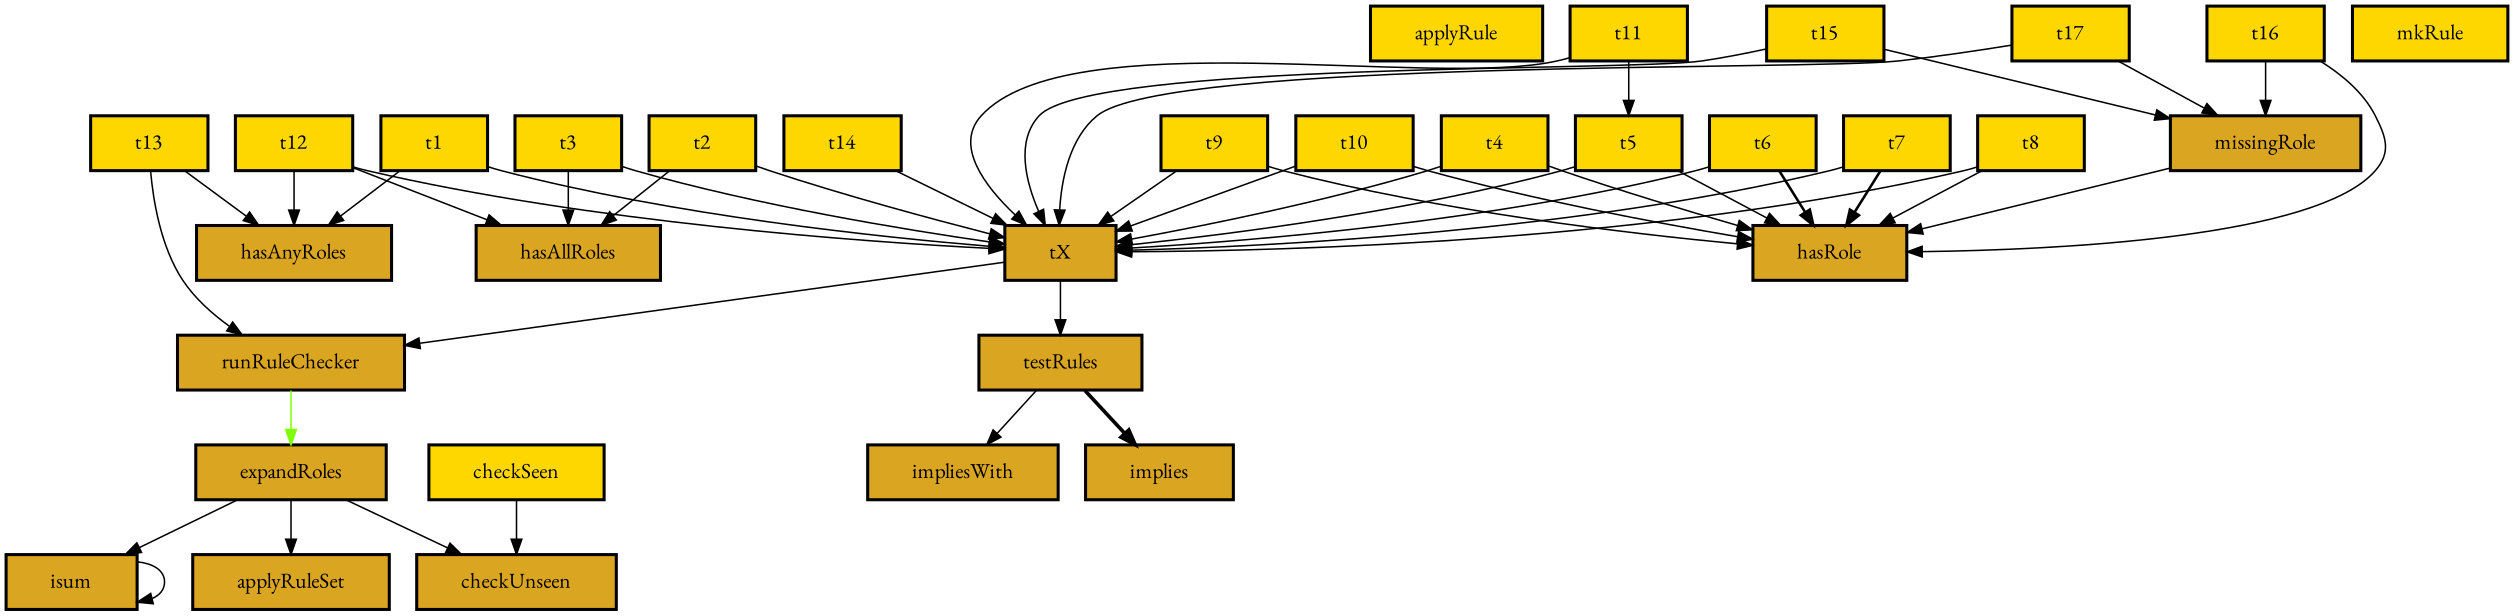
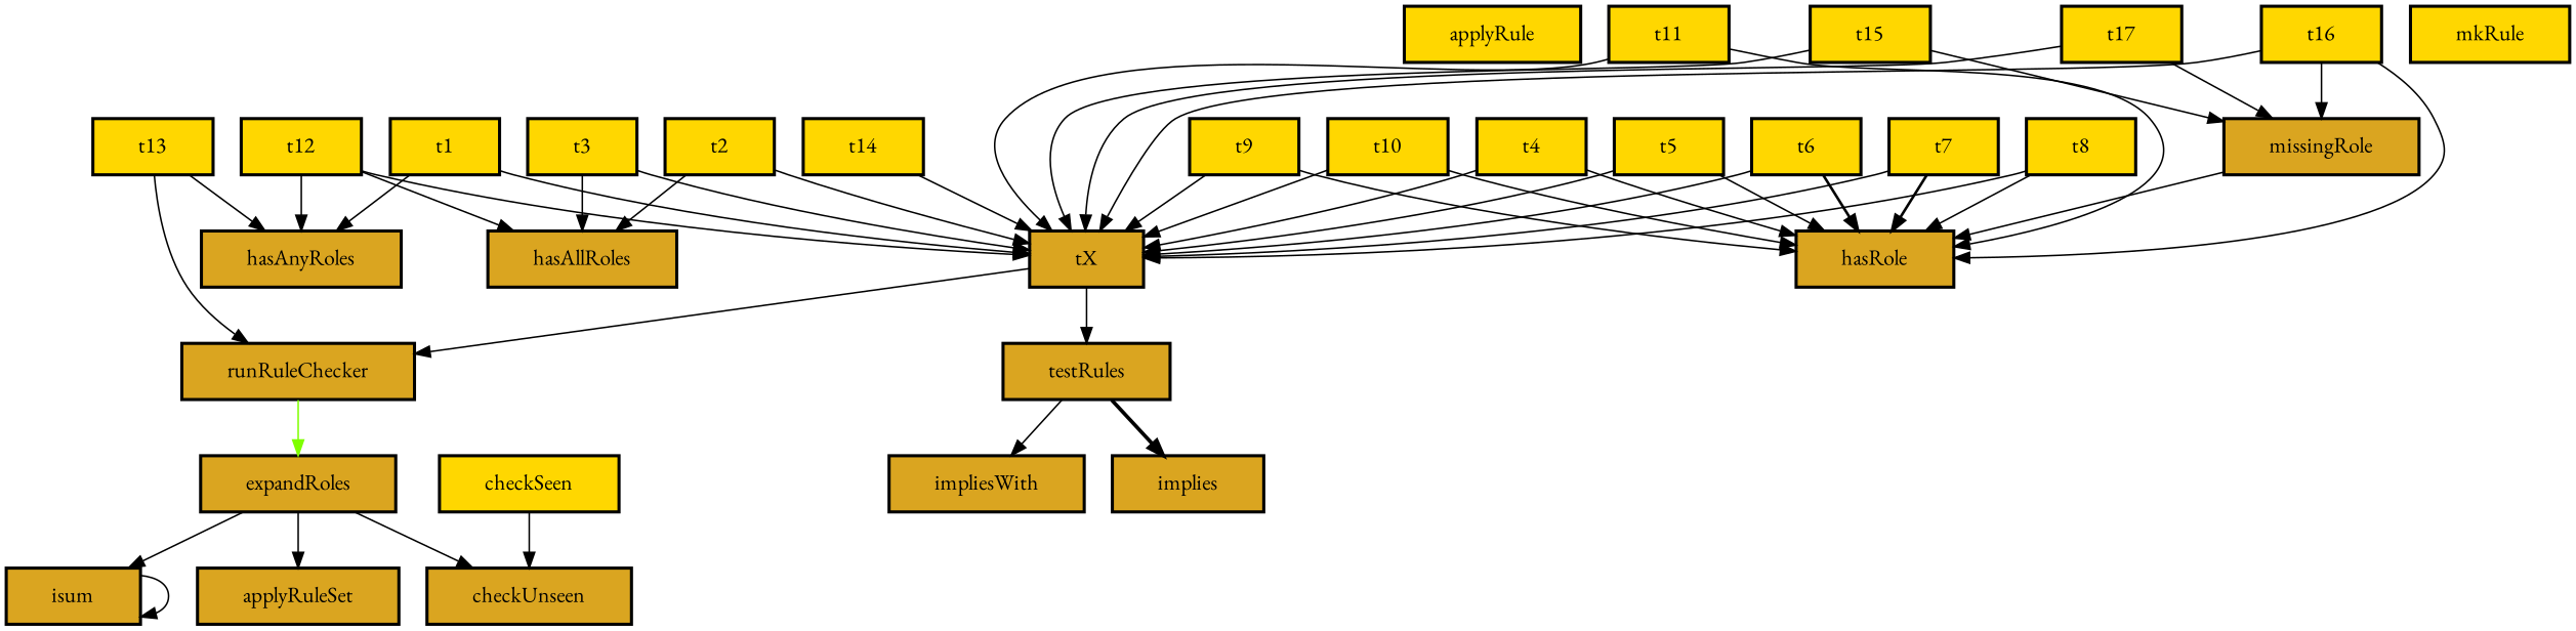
  digraph {
    fontname="EB Garamond"
    node [fillcolor=gold fontname="EB Garamond" margin="0.4,0.1" shape=box style="filled,bold"]
    edge [color=black fontname="EB Garamond" penwidth=1]
    n1 [label=applyRule]
    n2 [fillcolor=goldenrod label=applyRuleSet]
    n3 [label=checkSeen]
    n4 [fillcolor=goldenrod label=checkUnseen]
    n5 [fillcolor=goldenrod label=expandRoles]
    n6 [fillcolor=goldenrod label=isum]
    n7 [fillcolor=goldenrod label=hasAllRoles]
    n8 [fillcolor=goldenrod label=hasAnyRoles]
    n9 [fillcolor=goldenrod label=hasRole]
    n10 [fillcolor=goldenrod label=implies]
    n11 [fillcolor=goldenrod label=impliesWith]
    n12 [fillcolor=goldenrod label=missingRole]
    n13 [label=mkRule]
    n14 [fillcolor=goldenrod label=runRuleChecker]
    n15 [label=t1]
    n16 [fillcolor=goldenrod label=tX]
    n17 [fillcolor=goldenrod label=testRules]
    n18 [label=t10]
    n19 [label=t11]
    n20 [label=t12]
    n21 [label=t13]
    n22 [label=t14]
    n23 [label=t15]
    n24 [label=t16]
    n25 [label=t17]
    n26 [label=t2]
    n27 [label=t3]
    n28 [label=t4]
    n29 [label=t5]
    n30 [label=t6]
    n31 [label=t7]
    n32 [label=t8]
    n33 [label=t9]
    n3 -> n4
    n5 -> n2
    n5 -> n4
    n5 -> n6
    n6 -> n6
    n12 -> n9
    n14 -> n5 [color=chartreuse]
    n15 -> n8
    n15 -> n16
    n16 -> n14
    n16 -> n17
    n17 -> n10 [penwidth=2.386294361119891]
    n17 -> n11
    n18 -> n9
    n18 -> n16
-   n19 -> n29
+   n19 -> n9
    n19 -> n16
    n20 -> n7
    n20 -> n8
    n20 -> n16
    n21 -> n8
    n21 -> n14
    n22 -> n16
    n23 -> n12
    n23 -> n16
    n24 -> n9
    n24 -> n12
+   n24 -> n16
    n25 -> n12
    n25 -> n16
    n26 -> n7
    n26 -> n16
    n27 -> n7
    n27 -> n16
    n28 -> n9
    n28 -> n16
    n29 -> n9
    n29 -> n16
    n30 -> n9 [penwidth=1.6931471805599454]
    n30 -> n16
    n31 -> n9 [penwidth=1.6931471805599454]
    n31 -> n16
    n32 -> n9
    n32 -> n16
    n33 -> n9
    n33 -> n16
  }
